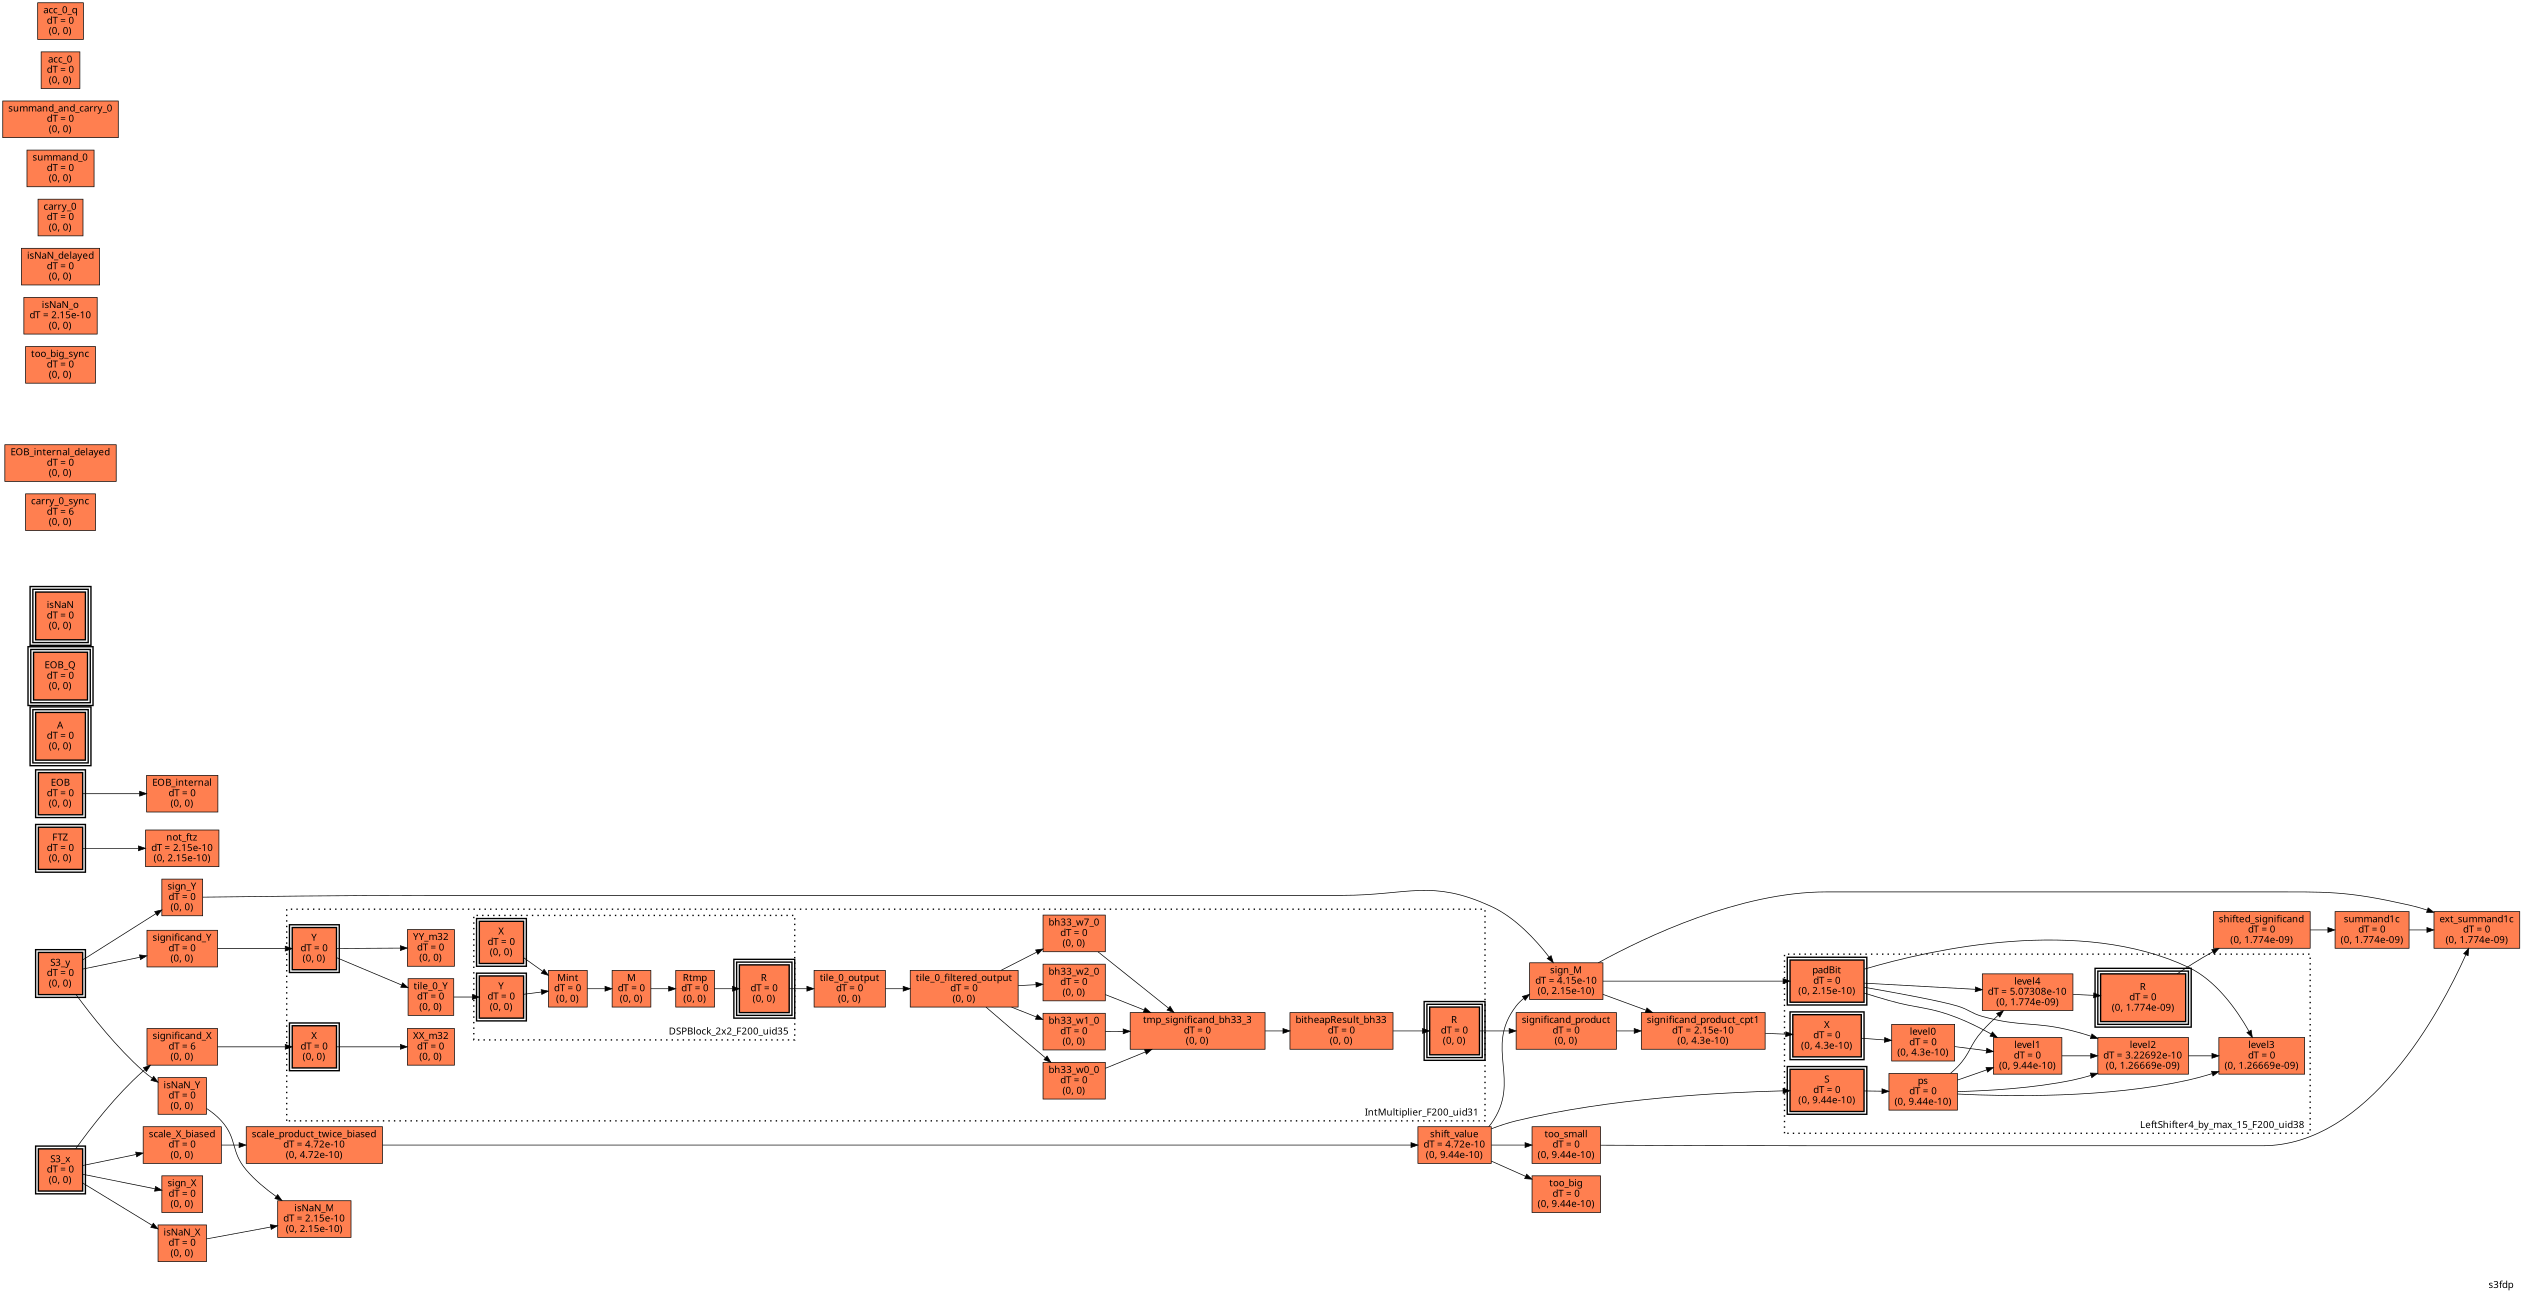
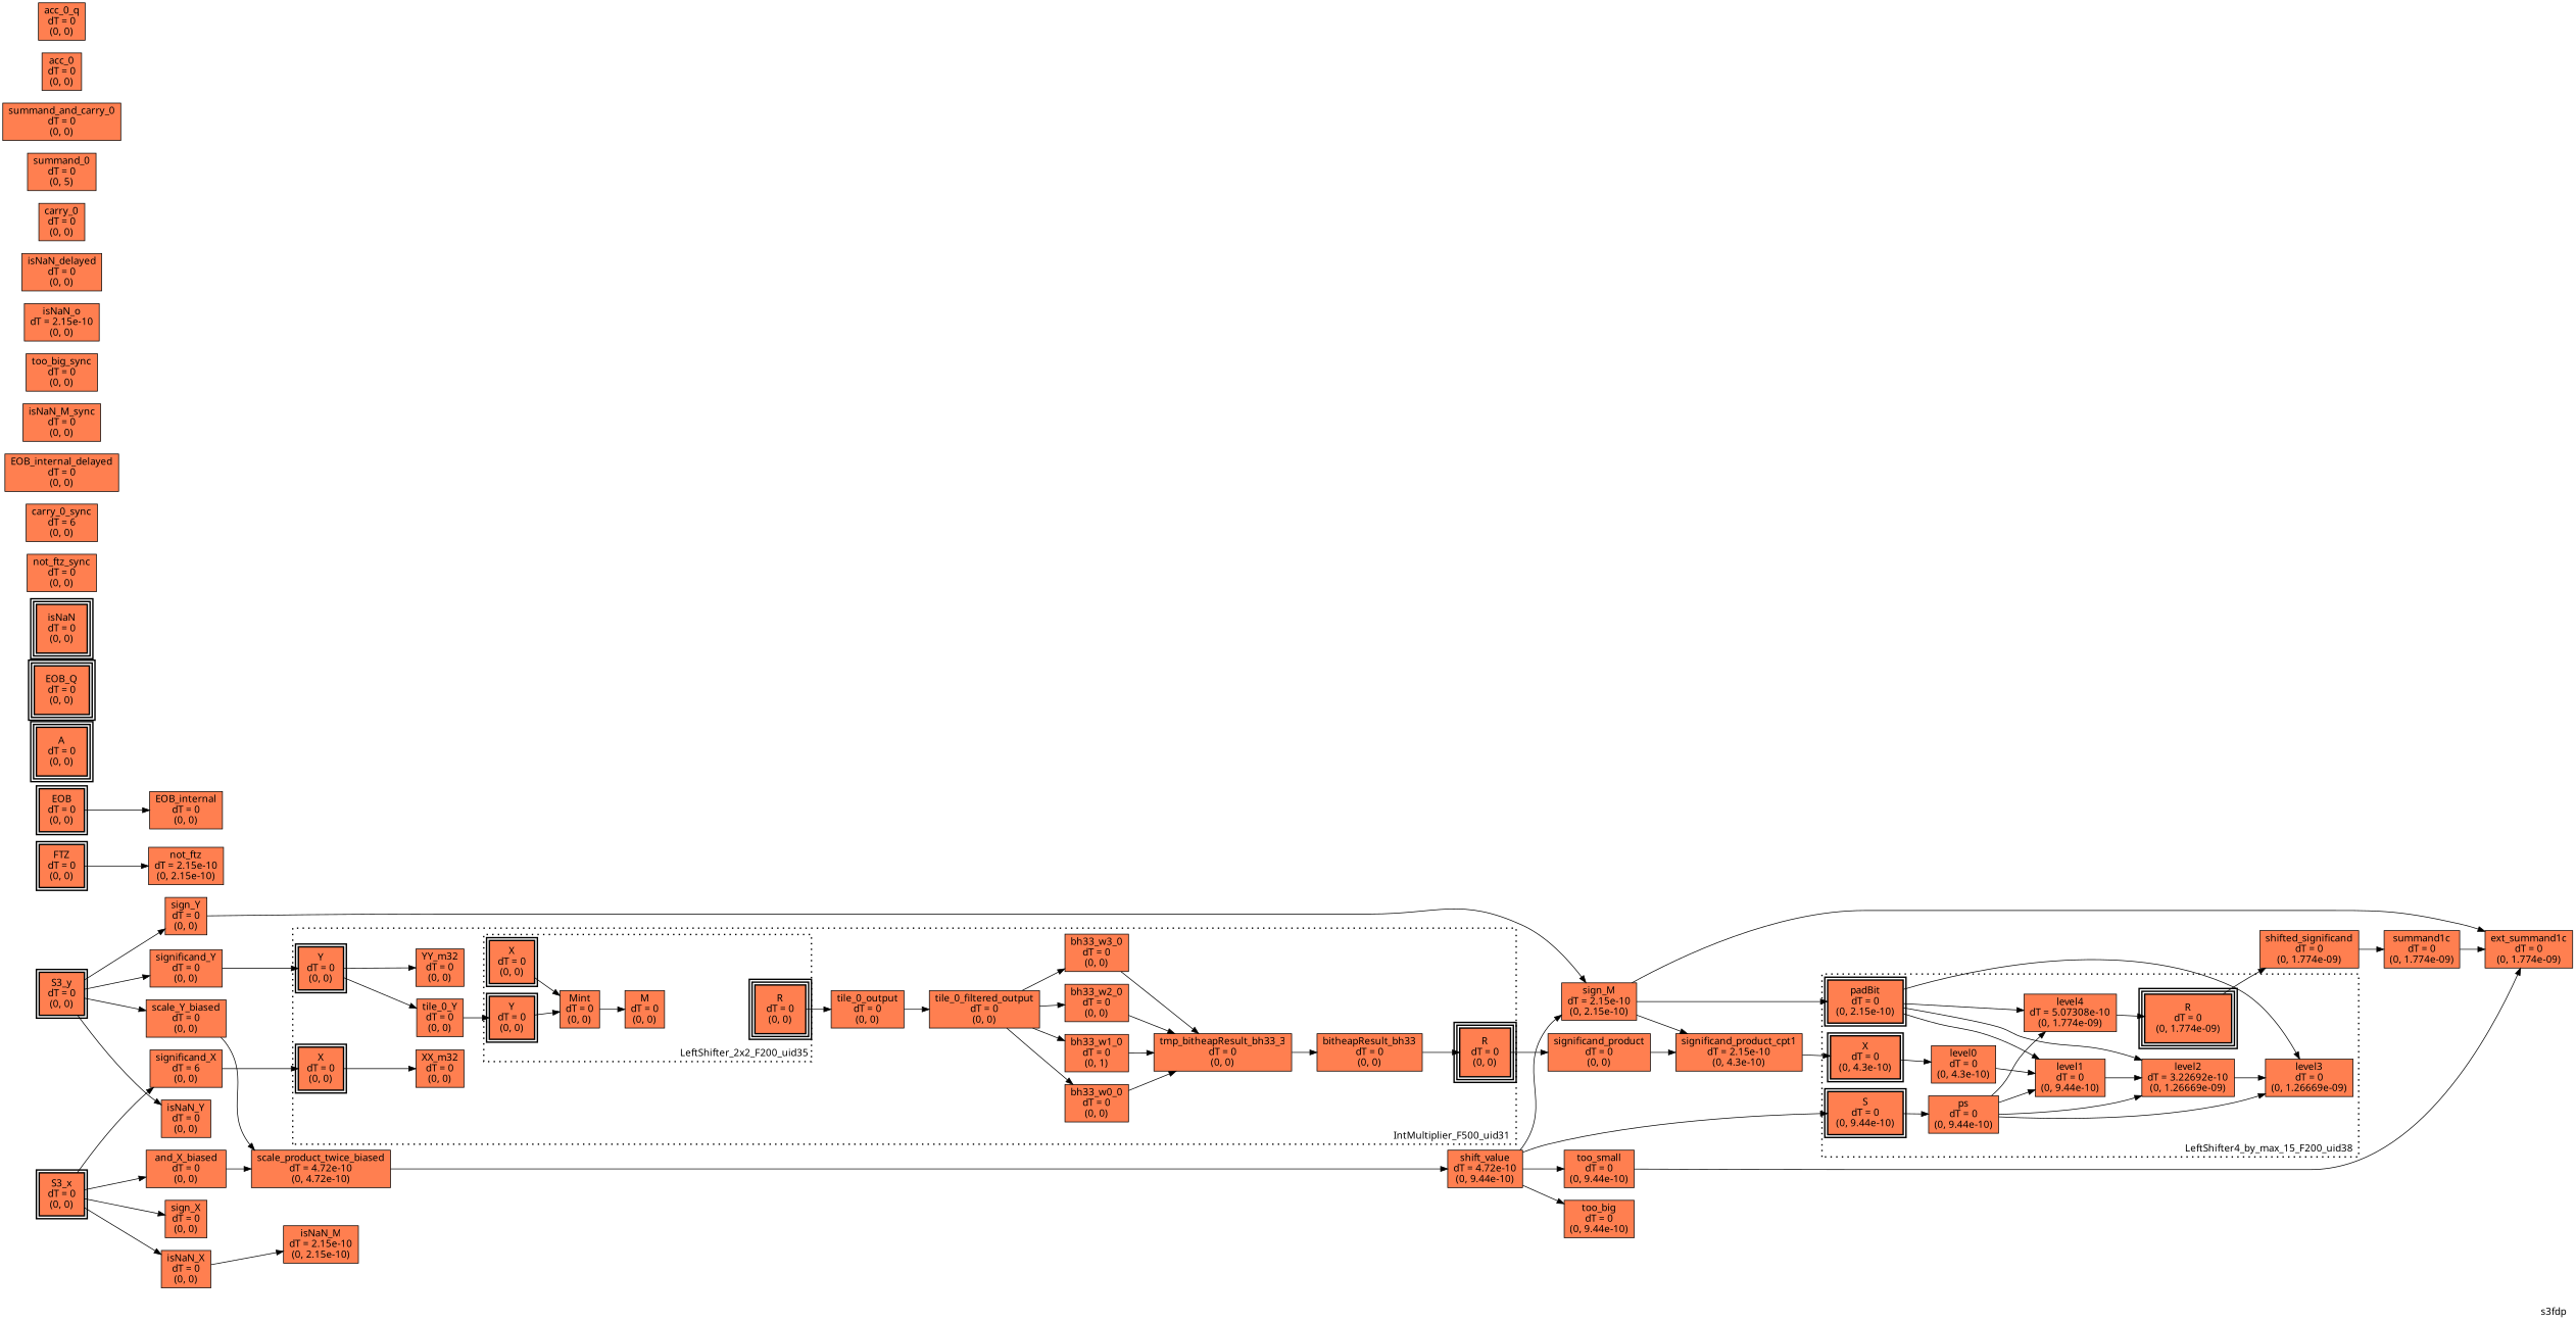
  digraph {
    fontname="Noto Sans"
    label=s3fdp
    labeljust=right
    labelloc=bottom
    nodesep=0.25
    rankdir=LR
    ranksep=0.5
    node [color=black fillcolor=coral fontname="Noto Sans" peripheries=1 shape=box style=filled]
    edge [arrowhead=normal arrowsize=1.0 arrowtail=normal color=black dir=forward fontname="Noto Sans"]
    n1 [label="S3_x\ndT = 0\n(0, 0)" peripheries=2 style="bold, filled"]
    n2 [label="S3_y\ndT = 0\n(0, 0)" peripheries=2 style="bold, filled"]
    n3 [label="FTZ\ndT = 0\n(0, 0)" peripheries=2 style="bold, filled"]
    n4 [label="EOB\ndT = 0\n(0, 0)" peripheries=2 style="bold, filled"]
    n5 [label="A\ndT = 0\n(0, 0)" peripheries=3 style="bold, filled"]
    n6 [label="EOB_Q\ndT = 0\n(0, 0)" peripheries=3 style="bold, filled"]
    n7 [label="isNaN\ndT = 0\n(0, 0)" peripheries=3 style="bold, filled"]
    n8 [label="X\ndT = 0\n(0, 0)" peripheries=2 style="bold, filled"]
    n9 [label="Y\ndT = 0\n(0, 0)" peripheries=2 style="bold, filled"]
    n10 [label="R\ndT = 0\n(0, 0)" peripheries=3 style="bold, filled"]
    n11 [label="X\ndT = 0\n(0, 0)" peripheries=2 style="bold, filled"]
    n12 [label="Y\ndT = 0\n(0, 0)" peripheries=2 style="bold, filled"]
    n13 [label="R\ndT = 0\n(0, 0)" peripheries=3 style="bold, filled"]
    n14 [label="Mint\ndT = 0\n(0, 0)"]
    n15 [label="M\ndT = 0\n(0, 0)"]
-   n16 [label="Rtmp\ndT = 0\n(0, 0)"]
    n17 [label="XX_m32\ndT = 0\n(0, 0)"]
    n18 [label="YY_m32\ndT = 0\n(0, 0)"]
    n19 [label="tile_0_Y\ndT = 0\n(0, 0)"]
    n20 [label="tile_0_output\ndT = 0\n(0, 0)"]
    n21 [label="tile_0_filtered_output\ndT = 0\n(0, 0)"]
    n22 [label="bh33_w0_0\ndT = 0\n(0, 0)"]
-   n23 [label="bh33_w1_0\ndT = 0\n(0, 0)"]
+   n23 [label="bh33_w1_0\ndT = 0\n(0, 1)"]
    n24 [label="bh33_w2_0\ndT = 0\n(0, 0)"]
-   n25 [label="bh33_w7_0\ndT = 0\n(0, 0)"]
-   n26 [label="tmp_significand_bh33_3\ndT = 0\n(0, 0)"]
+   n25 [label="bh33_w3_0\ndT = 0\n(0, 0)"]
+   n26 [label="tmp_bitheapResult_bh33_3\ndT = 0\n(0, 0)"]
    n27 [label="bitheapResult_bh33\ndT = 0\n(0, 0)"]
    n28 [label="X\ndT = 0\n(0, 4.3e-10)" peripheries=2 style="bold, filled"]
    n29 [label="S\ndT = 0\n(0, 9.44e-10)" peripheries=2 style="bold, filled"]
    n30 [label="padBit\ndT = 0\n(0, 2.15e-10)" peripheries=2 style="bold, filled"]
    n31 [label="R\ndT = 0\n(0, 1.774e-09)" peripheries=3 style="bold, filled"]
    n32 [label="level0\ndT = 0\n(0, 4.3e-10)"]
    n33 [label="ps\ndT = 0\n(0, 9.44e-10)"]
    n34 [label="level1\ndT = 0\n(0, 9.44e-10)"]
    n35 [label="level2\ndT = 3.22692e-10\n(0, 1.26669e-09)"]
    n36 [label="level3\ndT = 0\n(0, 1.26669e-09)"]
    n37 [label="level4\ndT = 5.07308e-10\n(0, 1.774e-09)"]
    n38 [label="sign_X\ndT = 0\n(0, 0)"]
    n39 [label="isNaN_X\ndT = 0\n(0, 0)"]
    n40 [label="significand_X\ndT = 6\n(0, 0)"]
-   n41 [label="scale_X_biased\ndT = 0\n(0, 0)"]
+   n41 [label="and_X_biased\ndT = 0\n(0, 0)"]
    n42 [label="sign_Y\ndT = 0\n(0, 0)"]
    n43 [label="isNaN_Y\ndT = 0\n(0, 0)"]
    n44 [label="significand_Y\ndT = 0\n(0, 0)"]
+   n45 [label="scale_Y_biased\ndT = 0\n(0, 0)"]
    n46 [label="not_ftz\ndT = 2.15e-10\n(0, 2.15e-10)"]
    n47 [label="EOB_internal\ndT = 0\n(0, 0)"]
    n48 [label="significand_product\ndT = 0\n(0, 0)"]
    n49 [label="shifted_significand\ndT = 0\n(0, 1.774e-09)"]
    n50 [label="isNaN_M\ndT = 2.15e-10\n(0, 2.15e-10)"]
    n51 [label="scale_product_twice_biased\ndT = 4.72e-10\n(0, 4.72e-10)"]
-   n52 [label="sign_M\ndT = 4.15e-10\n(0, 2.15e-10)"]
+   n52 [label="sign_M\ndT = 2.15e-10\n(0, 2.15e-10)"]
    n53 [label="significand_product_cpt1\ndT = 2.15e-10\n(0, 4.3e-10)"]
    n54 [label="ext_summand1c\ndT = 0\n(0, 1.774e-09)"]
    n55 [label="shift_value\ndT = 4.72e-10\n(0, 9.44e-10)"]
    n56 [label="too_small\ndT = 0\n(0, 9.44e-10)"]
    n57 [label="too_big\ndT = 0\n(0, 9.44e-10)"]
    n58 [label="summand1c\ndT = 0\n(0, 1.774e-09)"]
+   n59 [label="not_ftz_sync\ndT = 0\n(0, 0)"]
    n60 [label="carry_0_sync\ndT = 6\n(0, 0)"]
    n61 [label="EOB_internal_delayed\ndT = 0\n(0, 0)"]
+   n62 [label="isNaN_M_sync\ndT = 0\n(0, 0)"]
    n63 [label="too_big_sync\ndT = 0\n(0, 0)"]
    n64 [label="isNaN_o\ndT = 2.15e-10\n(0, 0)"]
    n65 [label="isNaN_delayed\ndT = 0\n(0, 0)"]
    n66 [label="carry_0\ndT = 0\n(0, 0)"]
-   n67 [label="summand_0\ndT = 0\n(0, 0)"]
+   n67 [label="summand_0\ndT = 0\n(0, 5)"]
    n68 [label="summand_and_carry_0\ndT = 0\n(0, 0)"]
    n69 [label="acc_0\ndT = 0\n(0, 0)"]
    n70 [label="acc_0_q\ndT = 0\n(0, 0)"]
    subgraph sub_1 {
      rank=same
      n1
      n2
      n3
      n4
    }
    subgraph sub_2 {
      rank=same
      n5
      n6
      n7
    }
    subgraph cluster_3 {
-     label=IntMultiplier_F200_uid31
+     label=IntMultiplier_F500_uid31
      style="bold, dotted"
      n17
      n18
      n19
      n20
      n21
      n22
      n23
      n24
      n25
      n26
      n27
      subgraph sub_4 {
        label=IntMultiplier_F200_uid31
        rank=same
        style="bold, dotted"
        n8
        n9
      }
      subgraph sub_5 {
        label=IntMultiplier_F200_uid31
        rank=same
        style="bold, dotted"
        n10
      }
      subgraph cluster_6 {
-       label=DSPBlock_2x2_F200_uid35
+       label=LeftShifter_2x2_F200_uid35
        style="bold, dotted"
        n14
        n15
-       n16
        subgraph sub_7 {
          label=DSPBlock_2x2_F200_uid35
          rank=same
          style="bold, dotted"
          n11
          n12
        }
        subgraph sub_8 {
          label=DSPBlock_2x2_F200_uid35
          rank=same
          style="bold, dotted"
          n13
        }
      }
    }
    subgraph cluster_9 {
      label=LeftShifter4_by_max_15_F200_uid38
      style="bold, dotted"
      n32
      n33
      n34
      n35
      n36
      n37
      subgraph sub_10 {
        label=LeftShifter4_by_max_15_F200_uid38
        rank=same
        style="bold, dotted"
        n28
        n29
        n30
      }
      subgraph sub_11 {
        label=LeftShifter4_by_max_15_F200_uid38
        rank=same
        style="bold, dotted"
        n31
      }
    }
    n1 -> n38
    n1 -> n39
    n1 -> n40
    n1 -> n41
    n2 -> n42
    n2 -> n43
    n2 -> n44
+   n2 -> n45
    n3 -> n46
    n4 -> n47
    n8 -> n17
    n9 -> n18
    n9 -> n19
    n10 -> n48
    n11 -> n14
    n12 -> n14
    n13 -> n20
    n14 -> n15
-   n15 -> n16
-   n16 -> n13
    n19 -> n12
    n20 -> n21
    n21 -> n22
    n21 -> n23
    n21 -> n24
    n21 -> n25
    n22 -> n26
    n23 -> n26
    n24 -> n26
    n25 -> n26
    n26 -> n27
    n27 -> n10
    n28 -> n32
    n29 -> n33
    n30 -> n34
    n30 -> n35
    n30 -> n36
    n30 -> n37
    n31 -> n49
    n32 -> n34
    n33 -> n34
    n33 -> n35
    n33 -> n36
    n33 -> n37
    n34 -> n35
    n35 -> n36
    n37 -> n31
    n39 -> n50
    n40 -> n8
    n41 -> n51
    n42 -> n52
-   n43 -> n50
    n44 -> n9
+   n45 -> n51
    n48 -> n53
    n49 -> n58
    n51 -> n55
    n52 -> n30
    n52 -> n53
    n52 -> n54
    n53 -> n28
    n55 -> n29
    n55 -> n52
    n55 -> n56
    n55 -> n57
    n56 -> n54
    n58 -> n54
  }
